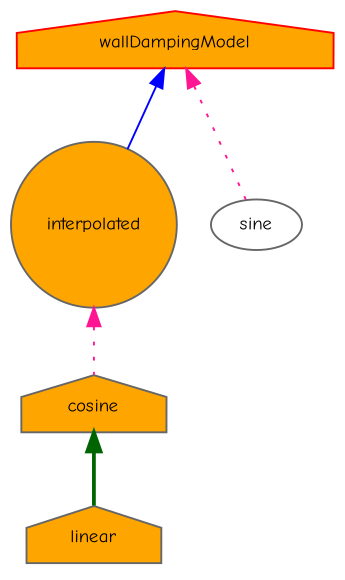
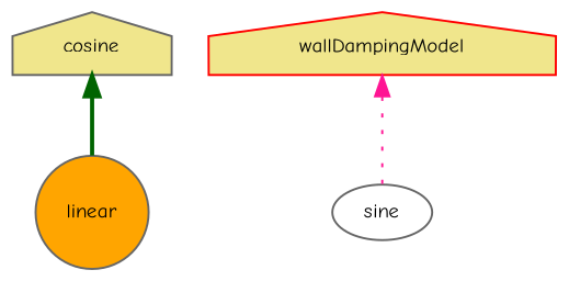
  digraph {
    fontname="Comic Neue"
    node [color=gray40 fillcolor=orange fontname="Comic Neue" fontsize=10 shape=circle style=filled]
    edge [color=deeppink dir=back fontname="Comic Neue" fontsize=10 labelfontname=Helvetica labelfontsize=10 style=dotted]
-   n1 [fontcolor=black height=0.2 label=interpolated width=0.4]
-   n2 [height=0.2 label=cosine shape=house width=0.4]
-   n3 [height=0.2 label=linear shape=house width=0.4]
+   n2 [fillcolor=khaki height=0.2 label=cosine shape=house width=0.4]
+   n3 [height=0.2 label=linear width=0.4]
    n4 [fillcolor=white height=0.2 label=sine shape=ellipse width=0.4]
-   n5 [color=red height=0.2 label=wallDampingModel shape=house width=0.4]
-   n1 -> n2
+   n5 [color=red fillcolor=khaki height=0.2 label=wallDampingModel shape=house width=0.4]
    n2 -> n3 [color=darkgreen style=bold]
-   n5 -> n1 [color=blue style=solid]
    n5 -> n4
  }
